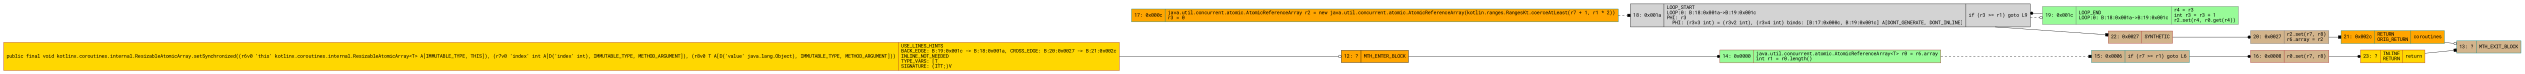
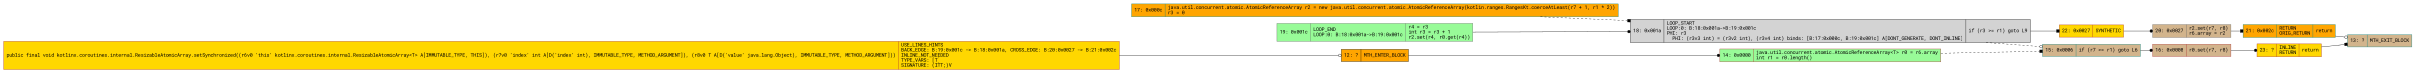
  digraph {
    fontname="Roboto Mono"
    rankdir=LR
    node [color=brown fillcolor=tan fontname="Roboto Mono" shape=record style=filled]
    edge [arrowhead=dot fontname="Roboto Mono"]
    n1 [color=black fillcolor=orange label="{12\:\ ?|MTH_ENTER_BLOCK\l}"]
    n2 [fillcolor=palegreen label="{14\:\ 0x0000|java.util.concurrent.atomic.AtomicReferenceArray\<T\> r0 = r6.array\lint r1 = r0.length()\l}"]
    n3 [color=teal label="{15\:\ 0x0006|if (r7 \>= r1) goto L6\l}"]
    n4 [label="{16\:\ 0x0008|r0.set(r7, r8)\l}"]
    n5 [fillcolor=gold label="{23\:\ ?|INLINE\lRETURN\l|return\l}"]
    n6 [color=teal fillcolor=orange label="{17\:\ 0x000c|java.util.concurrent.atomic.AtomicReferenceArray r2 = new java.util.concurrent.atomic.AtomicReferenceArray(kotlin.ranges.RangesKt.coerceAtLeast(r7 + 1, r1 * 2))\lr3 = 0\l}"]
    n7 [color=black fillcolor=lightgrey label="{18\:\ 0x001a|LOOP_START\lLOOP:0: B:18:0x001a\-\>B:19:0x001c\lPHI: r3 \l  PHI: (r3v3 int) = (r3v2 int), (r3v4 int) binds: [B:17:0x000c, B:19:0x001c] A[DONT_GENERATE, DONT_INLINE]\l|if (r3 \>= r1) goto L9\l}"]
    n8 [color=teal label="{13\:\ ?|MTH_EXIT_BLOCK\l}"]
    n9 [color=gray40 fillcolor=palegreen label="{19\:\ 0x001c|LOOP_END\lLOOP:0: B:18:0x001a\-\>B:19:0x001c\l|r4 = r3\lint r3 = r3 + 1\lr2.set(r4, r0.get(r4))\l}"]
-   n10 [label="{22\:\ 0x0027|SYNTHETIC\l}"]
+   n10 [fillcolor=gold label="{22\:\ 0x0027|SYNTHETIC\l}"]
    n11 [color=gray40 label="{20\:\ 0x0027|r2.set(r7, r8)\lr6.array = r2\l}"]
-   n12 [color=teal fillcolor=orange label="{21\:\ 0x002c|RETURN\lORIG_RETURN\l|coroutines\l}"]
+   n12 [color=teal fillcolor=orange label="{21\:\ 0x002c|RETURN\lORIG_RETURN\l|return\l}"]
    n13 [fillcolor=gold label="{public final void kotlinx.coroutines.internal.ResizableAtomicArray.setSynchronized((r6v0 'this' kotlinx.coroutines.internal.ResizableAtomicArray\<T\> A[IMMUTABLE_TYPE, THIS]), (r7v0 'index' int A[D('index' int), IMMUTABLE_TYPE, METHOD_ARGUMENT]), (r8v0 T A[D('value' java.lang.Object), IMMUTABLE_TYPE, METHOD_ARGUMENT]))  | USE_LINES_HINTS\lBACK_EDGE: B:19:0x001c \-\> B:18:0x001a, CROSS_EDGE: B:20:0x0027 \-\> B:21:0x002c\lINLINE_NOT_NEEDED\lTYPE_VARS: [T]\lSIGNATURE: (ITT;)V\l}"]
    n1 -> n2
    n2 -> n3 [arrowhead=box style=dashed]
    n3 -> n4 [style=solid]
    n4 -> n5
    n5 -> n8 [arrowhead=box]
    n6 -> n7 [arrowhead=box style=dashed]
-   n7 -> n9 [arrowhead=odot style=dashed]
+   n7 -> n3 [arrowhead=odot style=dashed]
    n7 -> n10 [arrowhead=box]
    n9 -> n7
    n10 -> n11
    n11 -> n12 [arrowhead=box]
    n12 -> n8 [arrowhead=odot]
    n13 -> n1 [arrowhead=odot]
  }
